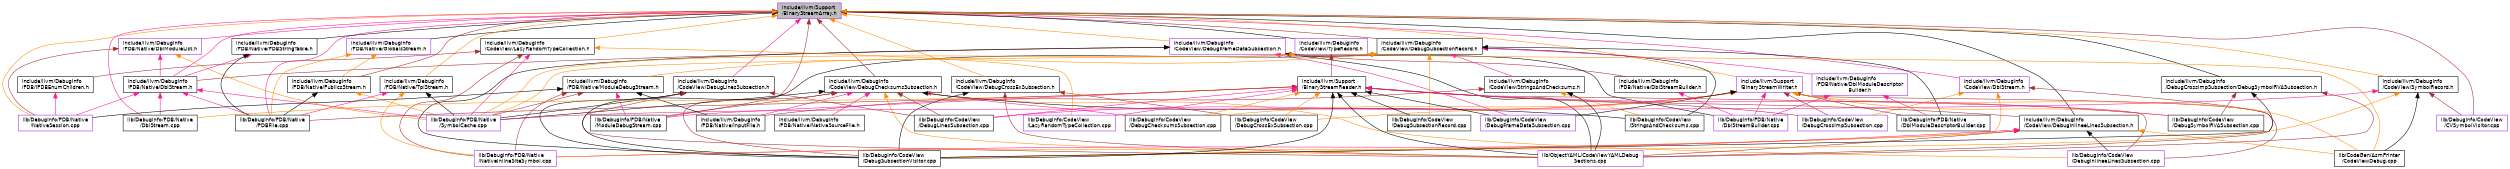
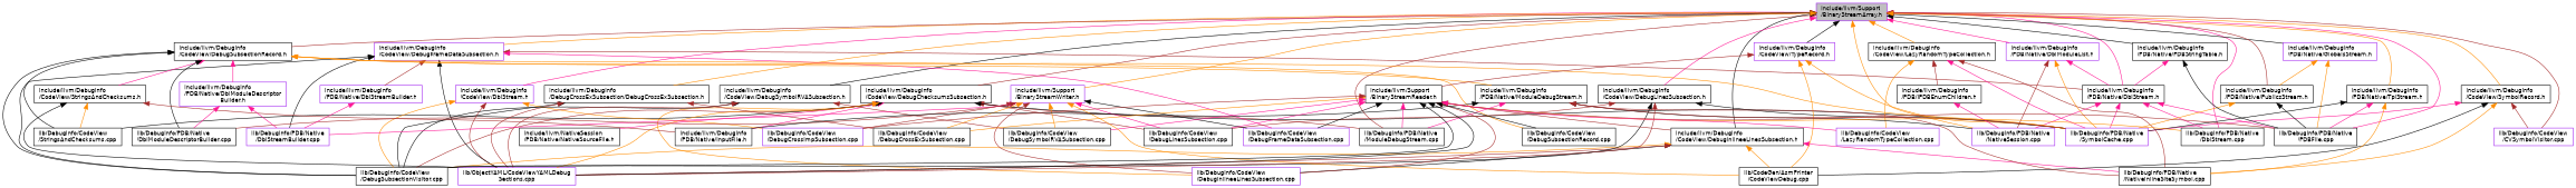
  digraph {
    node [color=black fontname=Helvetica fontsize=10 shape=record]
    edge [color=brown dir=back fontname=Helvetica fontsize=10 labelfontname=Helvetica labelfontsize=10 style=solid]
    n1 [color=purple fillcolor=grey75 fontcolor=black height=0.2 label="include/llvm/Support\l/BinaryStreamArray.h" style=filled width=0.4]
    n2 [height=0.2 label="include/llvm/DebugInfo\l/CodeView/DebugChecksumsSubsection.h" width=0.4]
    n3 [height=0.2 label="lib/DebugInfo/PDB/Native\l/ModuleDebugStream.cpp" width=0.4]
-   n4 [height=0.2 label="include/llvm/DebugInfo\l/CodeView/DebugCrossExSubsection.h" width=0.4]
+   n4 [height=0.2 label="include/llvm/DebugInfo\l/DebugCrossExSubsection/DebugCrossExSubsection.h" width=0.4]
    n5 [color=purple height=0.2 label="include/llvm/DebugInfo\l/CodeView/DbiStream.h" width=0.4]
    n6 [color=purple height=0.2 label="include/llvm/DebugInfo\l/CodeView/DebugFrameDataSubsection.h" width=0.4]
    n7 [height=0.2 label="include/llvm/DebugInfo\l/PDB/Native/DbiStream.h" width=0.4]
    n8 [height=0.2 label="lib/DebugInfo/PDB/Native\l/DbiStream.cpp" width=0.4]
    n9 [color=purple height=0.2 label="lib/DebugInfo/PDB/Native\l/NativeSession.cpp" width=0.4]
    n10 [height=0.2 label="lib/DebugInfo/PDB/Native\l/PDBFile.cpp" width=0.4]
    n11 [height=0.2 label="include/llvm/DebugInfo\l/CodeView/DebugInlineeLinesSubsection.h" width=0.4]
    n12 [height=0.2 label="include/llvm/DebugInfo\l/CodeView/DebugLinesSubsection.h" width=0.4]
    n13 [height=0.2 label="include/llvm/DebugInfo\l/CodeView/DebugSubsectionRecord.h" width=0.4]
-   n14 [height=0.2 label="include/llvm/DebugInfo\l/DebugCrossImpSubsection/DebugSymbolRVASubsection.h" width=0.4]
+   n14 [height=0.2 label="include/llvm/DebugInfo\l/CodeView/DebugSymbolRVASubsection.h" width=0.4]
    n15 [height=0.2 label="include/llvm/DebugInfo\l/CodeView/LazyRandomTypeCollection.h" width=0.4]
    n16 [height=0.2 label="include/llvm/DebugInfo\l/CodeView/SymbolRecord.h" width=0.4]
    n17 [color=purple height=0.2 label="lib/DebugInfo/CodeView\l/CVSymbolVisitor.cpp" width=0.4]
    n18 [color=purple height=0.2 label="include/llvm/DebugInfo\l/CodeView/TypeRecord.h" width=0.4]
    n19 [color=purple height=0.2 label="include/llvm/DebugInfo\l/PDB/Native/DbiModuleList.h" width=0.4]
    n20 [color=purple height=0.2 label="include/llvm/DebugInfo\l/PDB/Native/GlobalsStream.h" width=0.4]
    n21 [height=0.2 label="include/llvm/DebugInfo\l/PDB/Native/PublicsStream.h" width=0.4]
    n22 [height=0.2 label="include/llvm/DebugInfo\l/PDB/Native/PDBStringTable.h" width=0.4]
    n23 [height=0.2 label="include/llvm/DebugInfo\l/PDB/Native/TpiStream.h" width=0.4]
    n24 [color=purple height=0.2 label="include/llvm/Support\l/BinaryStreamWriter.h" width=0.4]
    n25 [height=0.2 label="include/llvm/DebugInfo\l/PDB/Native/InputFile.h" width=0.4]
-   n26 [height=0.2 label="include/llvm/DebugInfo\l/PDB/Native/NativeSourceFile.h" width=0.4]
-   n27 [height=0.2 label="lib/DebugInfo/CodeView\l/DebugChecksumsSubsection.cpp" width=0.4]
+   n26 [height=0.2 label="include/llvm/NativeSession\l/PDB/Native/NativeSourceFile.h" width=0.4]
    n28 [color=purple height=0.2 label="lib/DebugInfo/CodeView\l/DebugInlineeLinesSubsection.cpp" width=0.4]
    n29 [height=0.2 label="lib/DebugInfo/CodeView\l/DebugLinesSubsection.cpp" width=0.4]
    n30 [height=0.2 label="lib/DebugInfo/CodeView\l/DebugSubsectionVisitor.cpp" width=0.4]
    n31 [height=0.2 label="lib/DebugInfo/CodeView\l/StringsAndChecksums.cpp" width=0.4]
    n32 [color=purple height=0.2 label="lib/DebugInfo/PDB/Native\l/SymbolCache.cpp" width=0.4]
    n33 [color=purple height=0.2 label="lib/ObjectYAML/CodeViewYAMLDebug\lSections.cpp" width=0.4]
    n34 [height=0.2 label="lib/DebugInfo/CodeView\l/DebugCrossExSubsection.cpp" width=0.4]
    n35 [color=purple height=0.2 label="lib/DebugInfo/CodeView\l/DebugCrossImpSubsection.cpp" width=0.4]
-   n36 [height=0.2 label="include/llvm/DebugInfo\l/PDB/Native/DbiStreamBuilder.h" width=0.4]
+   n36 [color=purple height=0.2 label="include/llvm/DebugInfo\l/PDB/Native/DbiStreamBuilder.h" width=0.4]
    n37 [color=purple height=0.2 label="lib/DebugInfo/PDB/Native\l/DbiStreamBuilder.cpp" width=0.4]
    n38 [color=purple height=0.2 label="lib/DebugInfo/CodeView\l/DebugFrameDataSubsection.cpp" width=0.4]
    n39 [height=0.2 label="lib/CodeGen/AsmPrinter\l/CodeViewDebug.cpp" width=0.4]
-   n40 [color=purple height=0.2 label="lib/DebugInfo/PDB/Native\l/NativeInlineSiteSymbol.cpp" width=0.4]
+   n40 [height=0.2 label="lib/DebugInfo/PDB/Native\l/NativeInlineSiteSymbol.cpp" width=0.4]
    n41 [height=0.2 label="include/llvm/DebugInfo\l/CodeView/StringsAndChecksums.h" width=0.4]
    n42 [color=purple height=0.2 label="include/llvm/DebugInfo\l/PDB/Native/DbiModuleDescriptor\lBuilder.h" width=0.4]
    n43 [height=0.2 label="lib/DebugInfo/PDB/Native\l/DbiModuleDescriptorBuilder.cpp" width=0.4]
    n44 [height=0.2 label="include/llvm/DebugInfo\l/PDB/Native/ModuleDebugStream.h" width=0.4]
    n45 [height=0.2 label="lib/DebugInfo/CodeView\l/DebugSubsectionRecord.cpp" width=0.4]
    n46 [height=0.2 label="lib/DebugInfo/CodeView\l/DebugSymbolRVASubsection.cpp" width=0.4]
    n47 [height=0.2 label="include/llvm/DebugInfo\l/PDB/IPDBEnumChildren.h" width=0.4]
    n48 [color=purple height=0.2 label="lib/DebugInfo/CodeView\l/LazyRandomTypeCollection.cpp" width=0.4]
    n49 [height=0.2 label="include/llvm/Support\l/BinaryStreamReader.h" width=0.4]
    n1 -> n2
    n1 -> n3
    n1 -> n4 [color=darkorange]
    n1 -> n5 [color=deeppink]
    n1 -> n6 [color=darkorange]
    n1 -> n7 [color=deeppink]
    n1 -> n8 [color=deeppink]
    n1 -> n9 [color=darkorange]
    n1 -> n10 [color=deeppink]
    n1 -> n11 [color=black]
    n1 -> n12 [color=deeppink]
    n1 -> n13
    n1 -> n14 [color=black]
    n1 -> n15 [color=darkorange]
    n1 -> n16 [color=darkorange]
    n1 -> n17
    n1 -> n18 [color=black]
    n1 -> n19 [color=deeppink]
    n1 -> n20 [color=black]
    n1 -> n21
    n1 -> n22 [color=black]
    n1 -> n23 [color=darkorange]
    n1 -> n24 [color=darkorange]
    n2 -> n3
    n2 -> n25 [color=deeppink]
    n2 -> n26 [color=deeppink]
-   n2 -> n27 [color=deeppink]
    n2 -> n28 [color=darkorange]
    n2 -> n29
    n2 -> n30
    n2 -> n31 [color=black]
    n2 -> n32 [color=black]
    n2 -> n33 [color=darkorange]
    n4 -> n30 [color=black]
    n4 -> n33
    n4 -> n34
    n5 -> n30 [color=darkorange]
    n5 -> n33
    n5 -> n35 [color=darkorange]
    n6 -> n7
    n6 -> n30 [color=black]
    n6 -> n33 [color=black]
    n6 -> n36
    n6 -> n37 [color=black]
    n6 -> n38 [color=deeppink]
    n7 -> n8 [color=deeppink]
    n7 -> n9 [color=deeppink]
    n7 -> n10 [color=deeppink]
    n7 -> n32 [color=deeppink]
    n11 -> n28 [color=black]
    n11 -> n30 [color=darkorange]
    n11 -> n33
    n11 -> n39 [color=darkorange]
    n11 -> n40 [color=deeppink]
    n12 -> n29
    n12 -> n30 [color=black]
    n12 -> n32 [color=black]
    n12 -> n33
    n13 -> n30 [color=black]
    n13 -> n31 [color=black]
    n13 -> n32 [color=darkorange]
    n13 -> n41 [color=deeppink]
    n13 -> n42 [color=deeppink]
    n13 -> n43 [color=black]
    n13 -> n44 [color=darkorange]
    n13 -> n45 [color=darkorange]
    n14 -> n30 [color=black]
    n14 -> n33
    n14 -> n46
    n15 -> n32 [color=deeppink]
    n15 -> n40
    n15 -> n47
    n15 -> n48 [color=darkorange]
    n16 -> n17
    n16 -> n32 [color=deeppink]
    n16 -> n39 [color=black]
    n16 -> n40 [color=darkorange]
    n18 -> n32 [color=darkorange]
    n18 -> n39 [color=darkorange]
    n18 -> n49
    n19 -> n7 [color=deeppink]
    n19 -> n9
    n19 -> n32 [color=darkorange]
    n20 -> n10 [color=darkorange]
    n20 -> n21 [color=darkorange]
    n21 -> n10 [color=black]
    n21 -> n32 [color=darkorange]
    n22 -> n7 [color=deeppink]
    n22 -> n10 [color=black]
    n23 -> n10 [color=deeppink]
    n23 -> n32 [color=black]
    n23 -> n40 [color=darkorange]
-   n24 -> n27 [color=darkorange]
    n24 -> n28
    n24 -> n29 [color=deeppink]
    n24 -> n34 [color=darkorange]
    n24 -> n35
    n24 -> n37 [color=deeppink]
    n24 -> n38 [color=black]
    n24 -> n39 [color=darkorange]
    n24 -> n43
    n24 -> n46 [color=darkorange]
    n36 -> n37 [color=deeppink]
    n41 -> n25
    n41 -> n31 [color=darkorange]
    n41 -> n33 [color=black]
    n42 -> n37 [color=deeppink]
    n42 -> n43 [color=deeppink]
    n44 -> n3 [color=deeppink]
    n44 -> n9 [color=black]
    n44 -> n25 [color=black]
    n44 -> n32
    n44 -> n40
    n47 -> n9 [color=deeppink]
    n49 -> n3 [color=deeppink]
    n49 -> n8 [color=darkorange]
    n49 -> n10
    n49 -> n11
-   n49 -> n27 [color=darkorange]
    n49 -> n28
    n49 -> n29 [color=deeppink]
    n49 -> n30 [color=black]
    n49 -> n33 [color=black]
    n49 -> n34 [color=darkorange]
    n49 -> n35
    n49 -> n38 [color=black]
    n49 -> n45 [color=black]
    n49 -> n46 [color=deeppink]
    n49 -> n48 [color=deeppink]
  }
